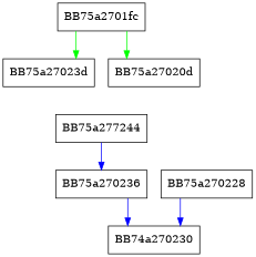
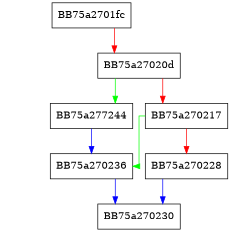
  digraph {
    splines=ortho
    node [shape=box]
    edge [color=green]
    BB75a2701fc
-   BB75a27023d
    BB75a27020d
    n4 [label=BB75a277244]
+   BB75a270217
    BB75a270236
    BB75a270228
-   BB75a270230 [label=BB74a270230]
-   BB75a2701fc -> BB75a27023d
-   BB75a2701fc -> BB75a27020d
+   BB75a270230
+   BB75a2701fc -> BB75a27020d [color=red]
+   BB75a27020d -> n4
+   BB75a27020d -> BB75a270217 [color=red]
    n4 -> BB75a270236 [color=blue]
+   BB75a270217 -> BB75a270236
+   BB75a270217 -> BB75a270228 [color=red]
    BB75a270236 -> BB75a270230 [color=blue]
    BB75a270228 -> BB75a270230 [color=blue]
  }
